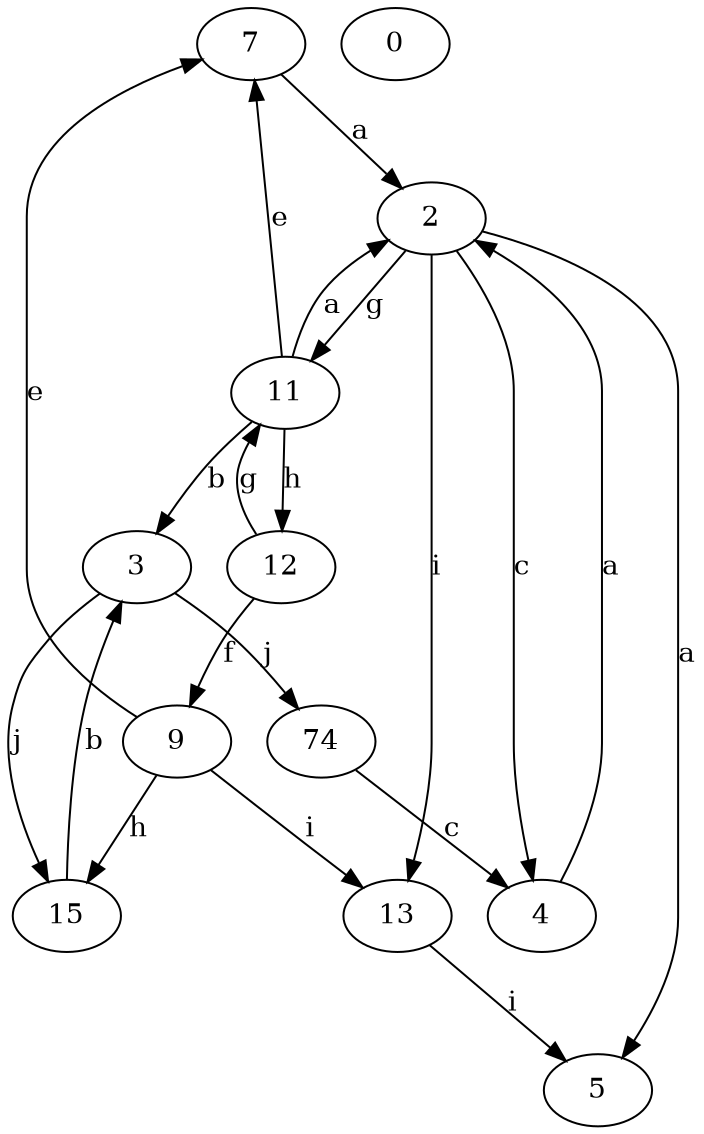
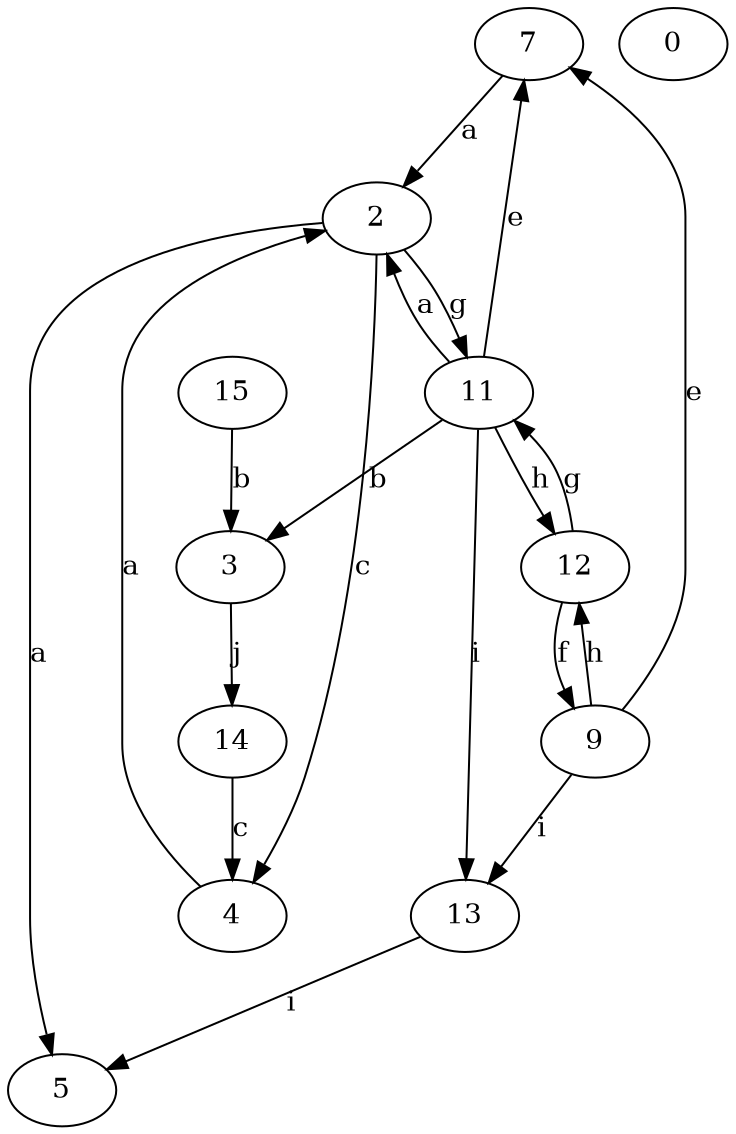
  strict digraph {
    7
    2
    12
    11
    9
    13
    5
    4
    3
-   14 [label=74]
+   14
    15
    0
    7 -> 2 [label=a]
    2 -> 11 [label=g]
-   2 -> 13 [label=i]
+   11 -> 13 [label=i]
    2 -> 5 [label=a]
    2 -> 4 [label=c]
    12 -> 11 [label=g]
    12 -> 9 [label=f]
    11 -> 7 [label=e]
    11 -> 2 [label=a]
    11 -> 12 [label=h]
    11 -> 3 [label=b]
    9 -> 7 [label=e]
-   9 -> 15 [label=h]
+   9 -> 12 [label=h]
    9 -> 13 [label=i]
    13 -> 5 [label=i]
    4 -> 2 [label=a]
    3 -> 14 [label=j]
-   3 -> 15 [label=j]
    14 -> 4 [label=c]
    15 -> 3 [label=b]
  }
